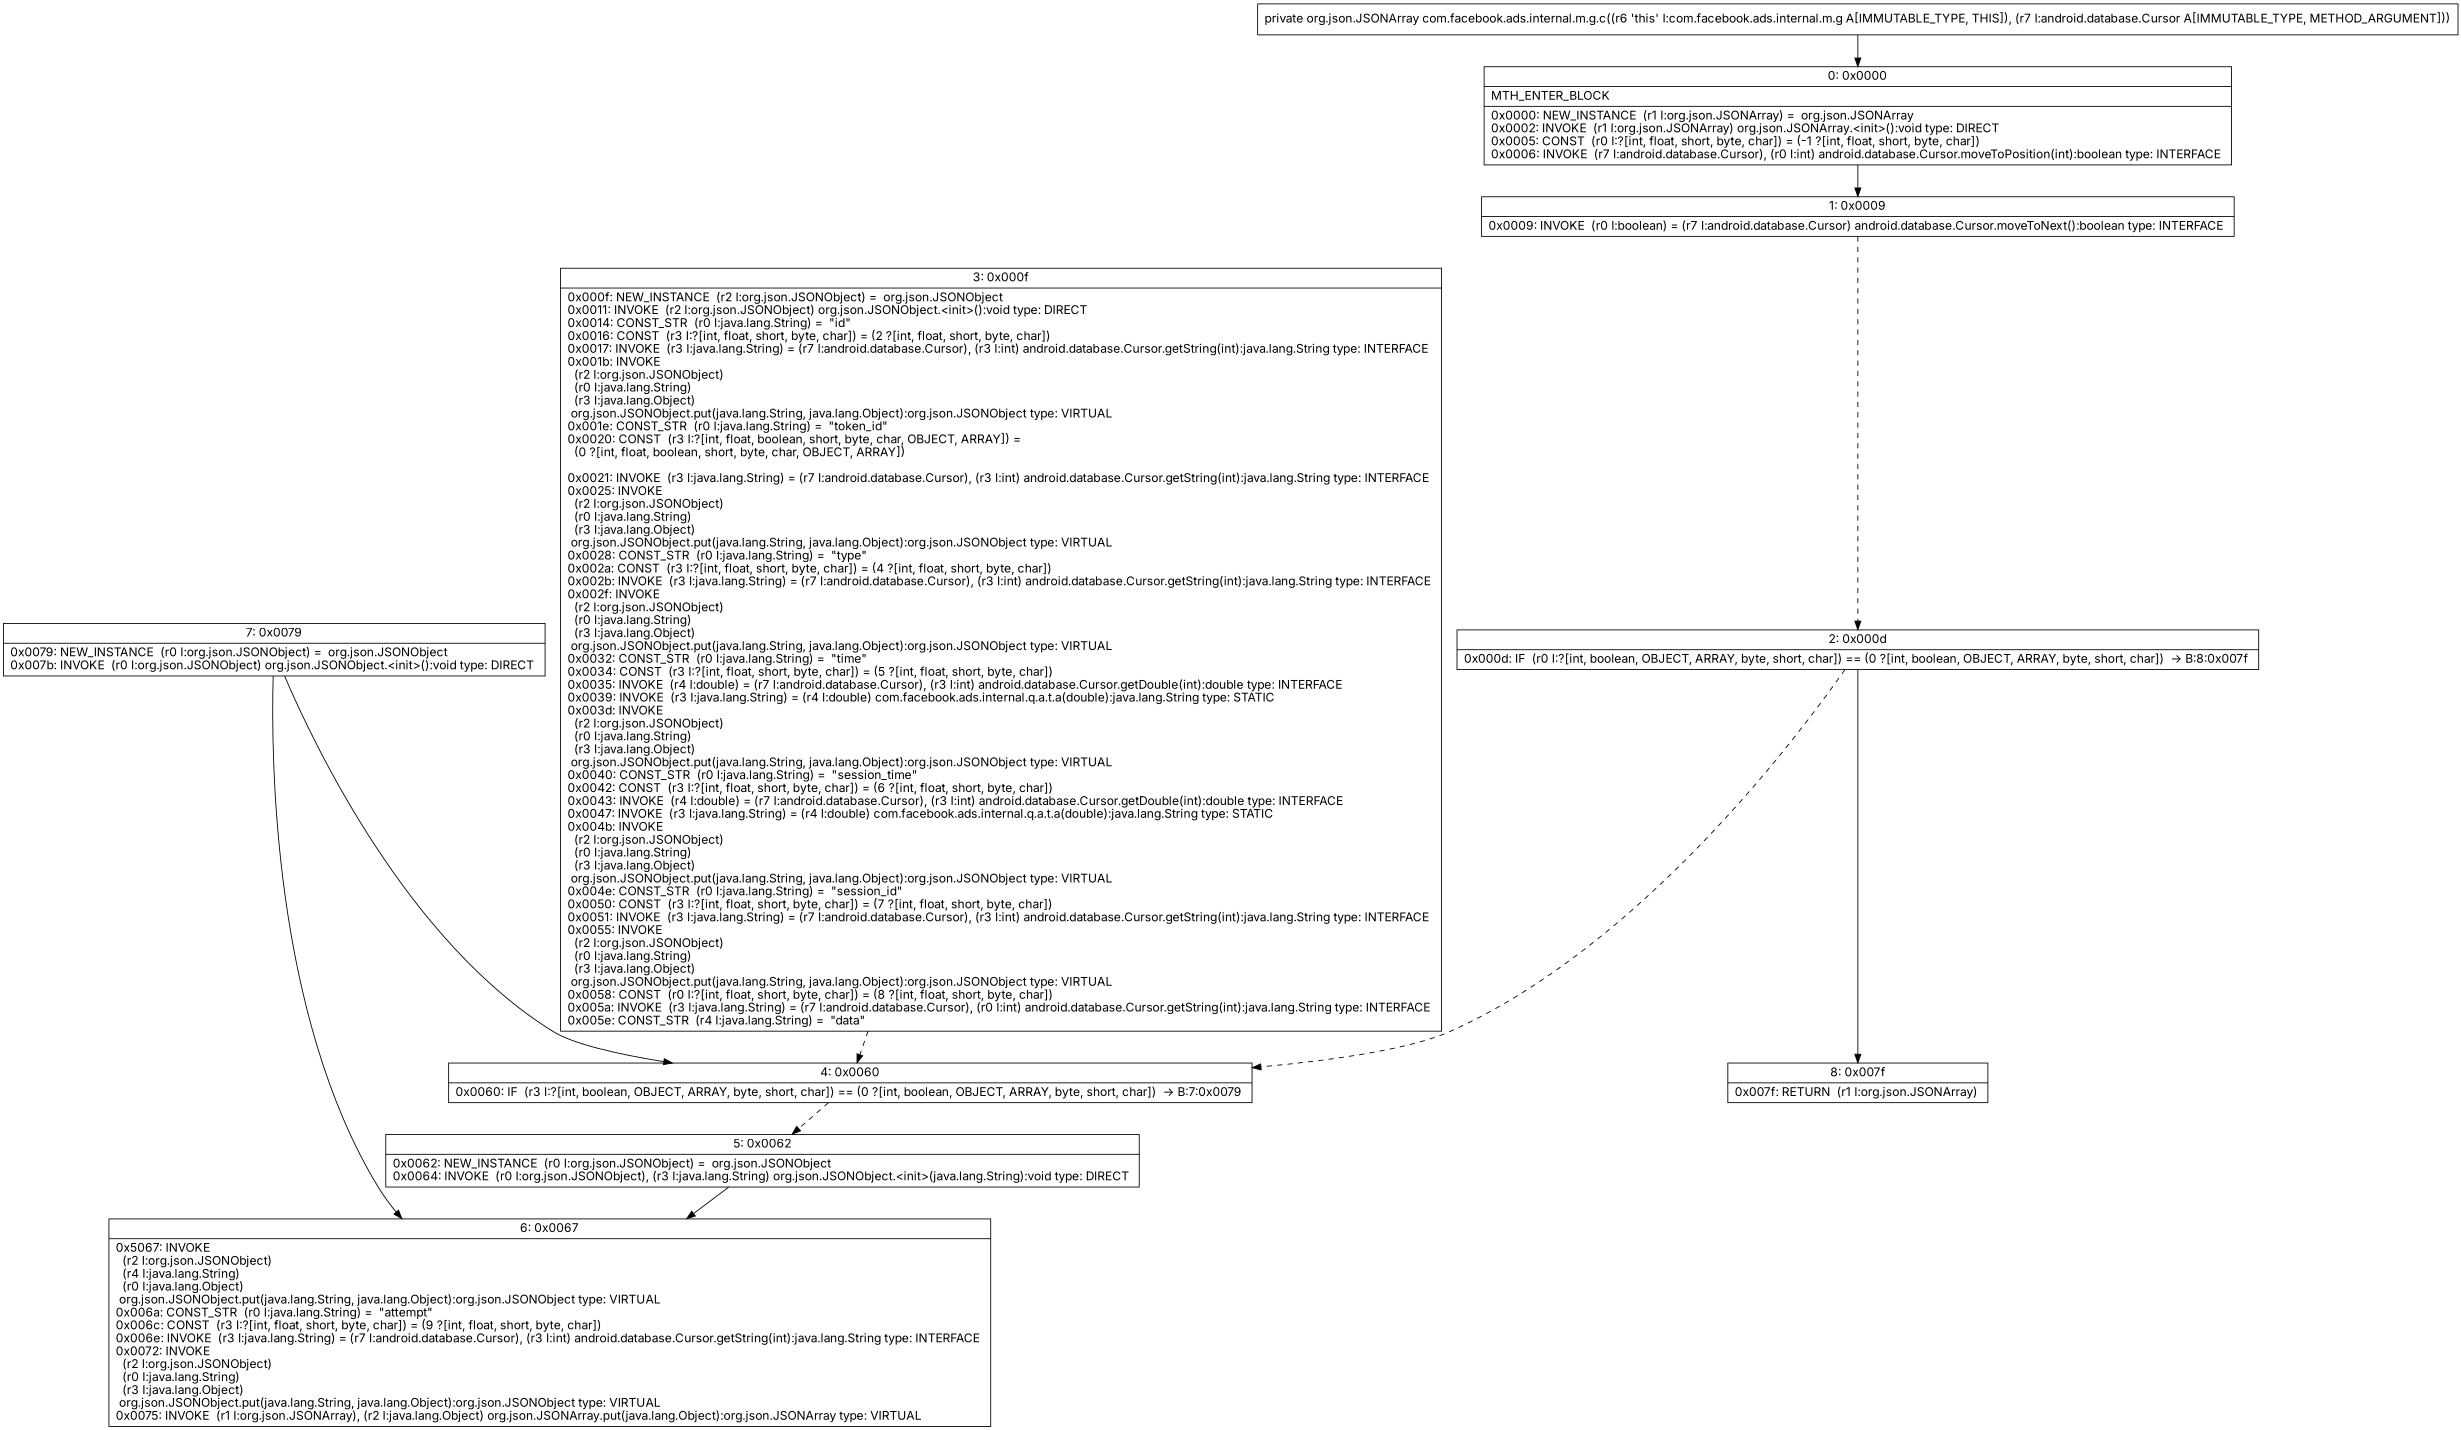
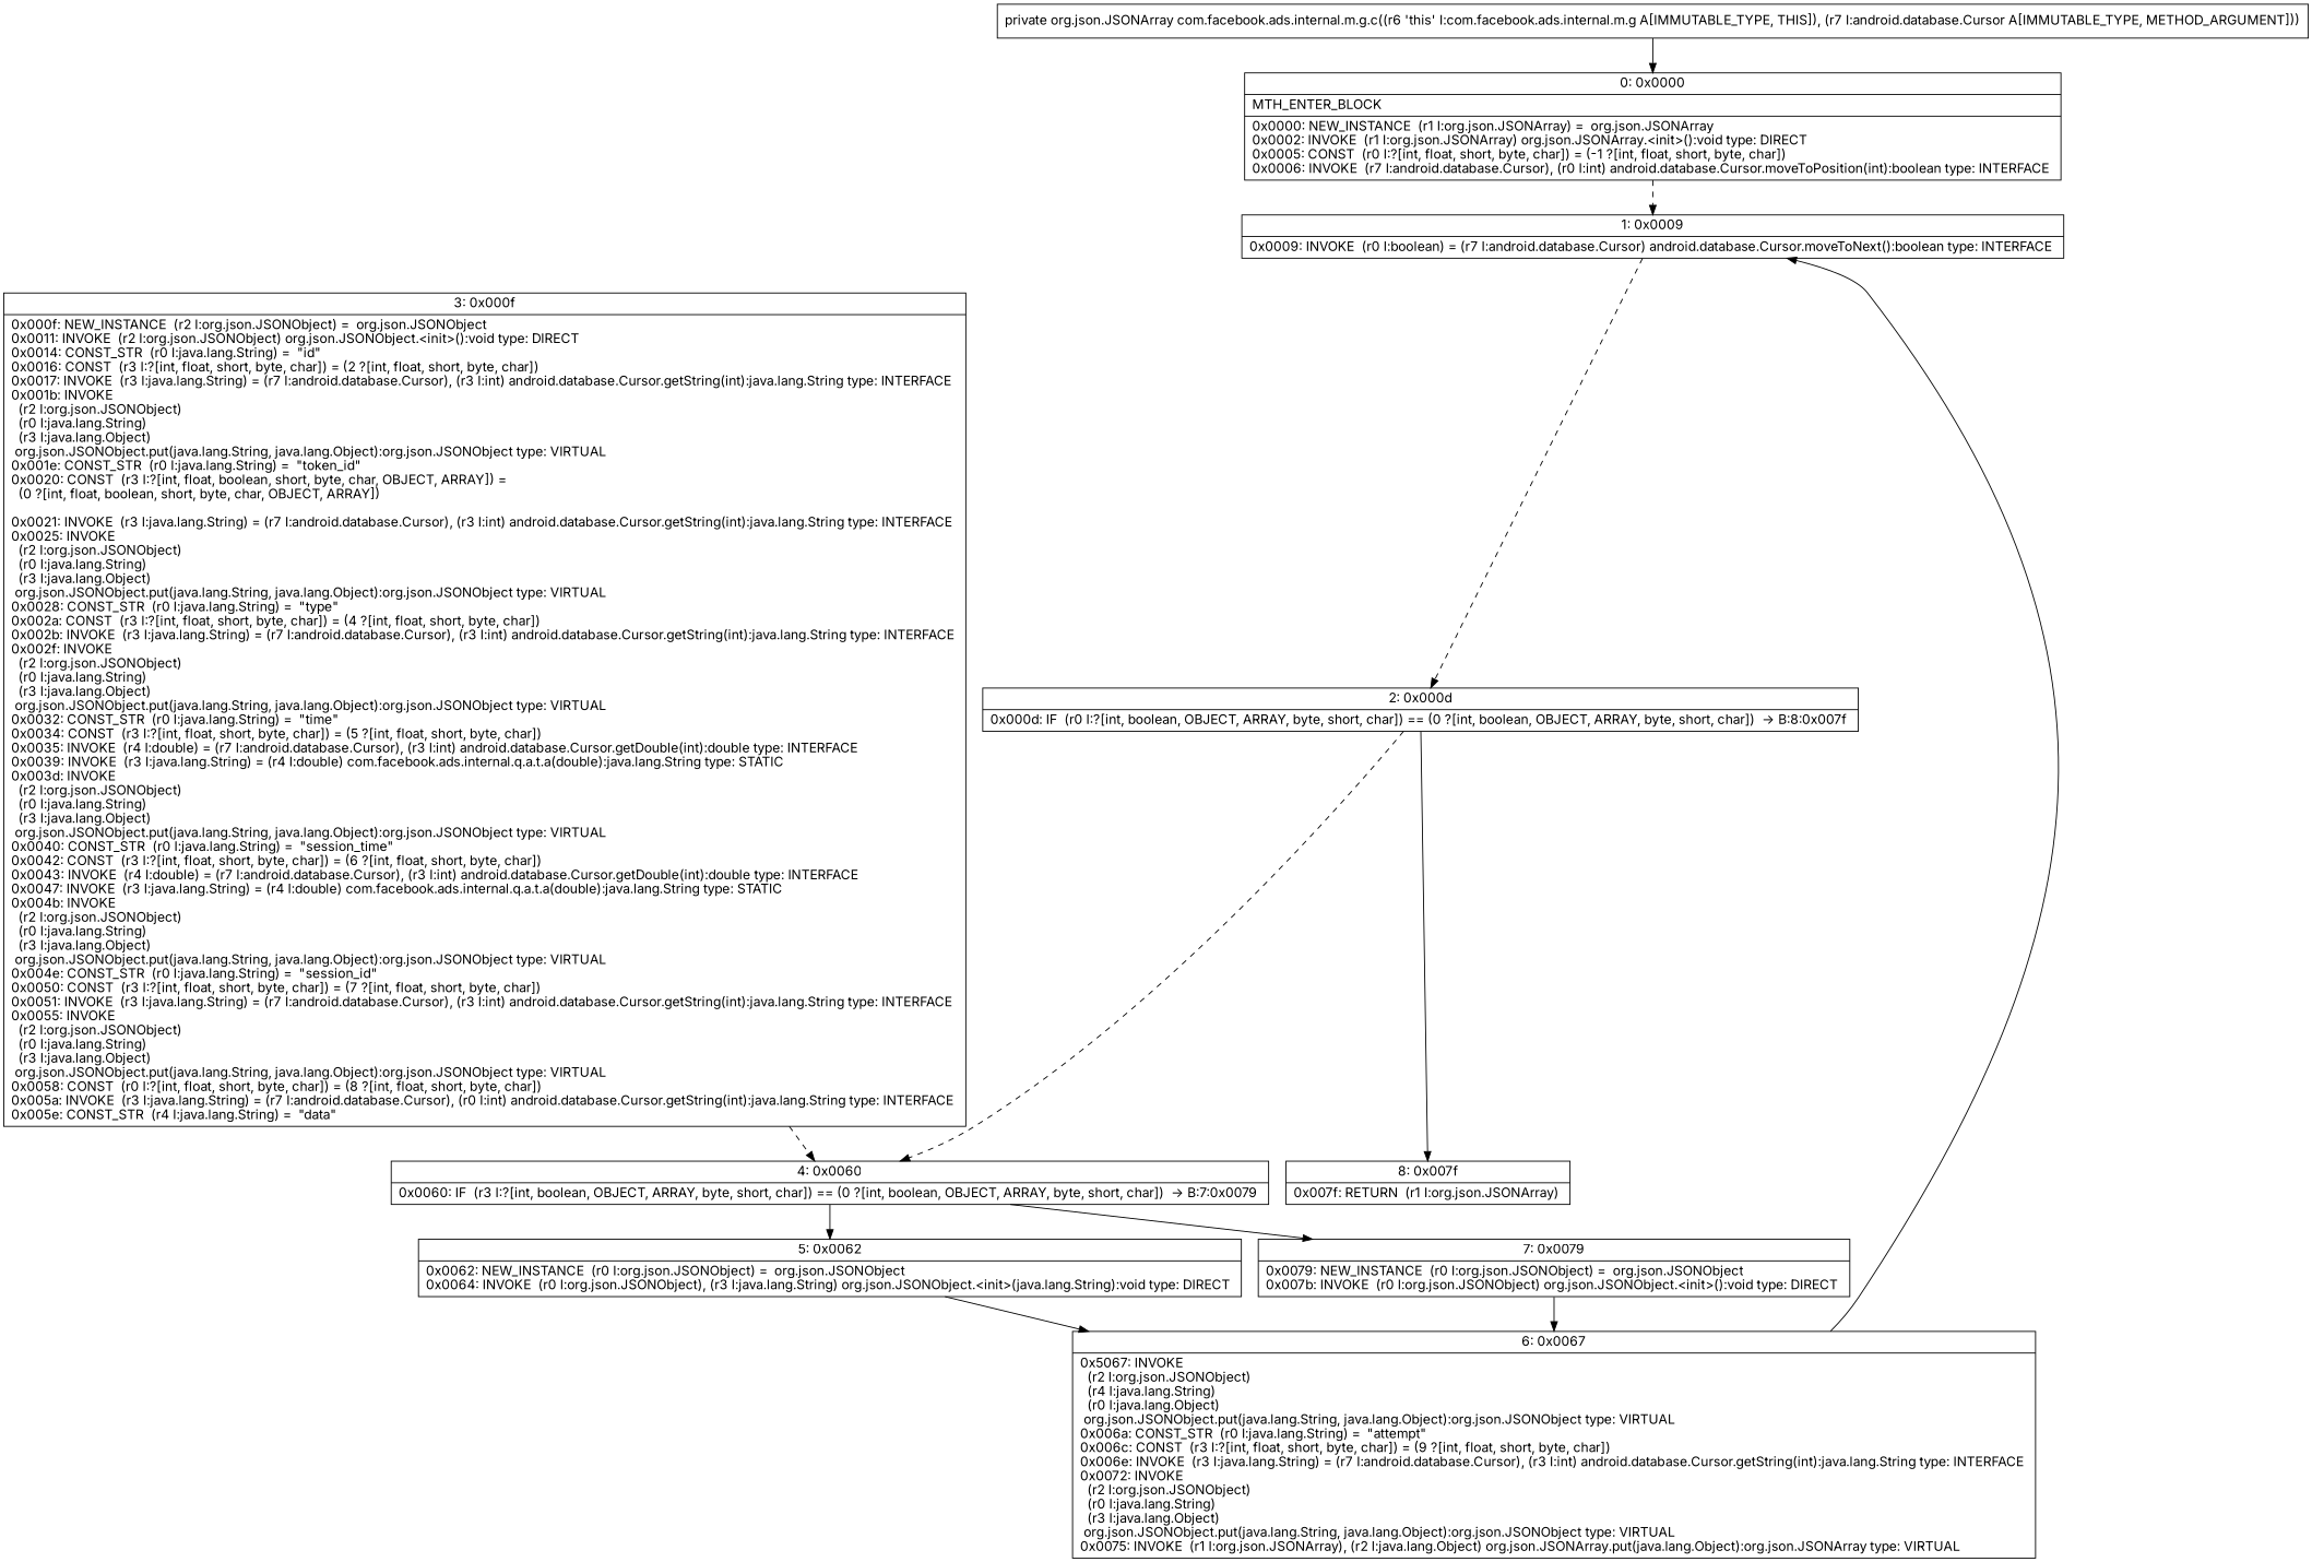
  digraph {
    fontname=Inter
    node [fontname=Inter shape=record]
    edge [fontname=Inter]
    n1 [label="{0\:\ 0x0000|MTH_ENTER_BLOCK\l|0x0000: NEW_INSTANCE  (r1 I:org.json.JSONArray) =  org.json.JSONArray \l0x0002: INVOKE  (r1 I:org.json.JSONArray) org.json.JSONArray.\<init\>():void type: DIRECT \l0x0005: CONST  (r0 I:?[int, float, short, byte, char]) = (\-1 ?[int, float, short, byte, char]) \l0x0006: INVOKE  (r7 I:android.database.Cursor), (r0 I:int) android.database.Cursor.moveToPosition(int):boolean type: INTERFACE \l}"]
    n2 [label="{1\:\ 0x0009|0x0009: INVOKE  (r0 I:boolean) = (r7 I:android.database.Cursor) android.database.Cursor.moveToNext():boolean type: INTERFACE \l}"]
    n3 [label="{2\:\ 0x000d|0x000d: IF  (r0 I:?[int, boolean, OBJECT, ARRAY, byte, short, char]) == (0 ?[int, boolean, OBJECT, ARRAY, byte, short, char])  \-\> B:8:0x007f \l}"]
    n4 [label="{8\:\ 0x007f|0x007f: RETURN  (r1 I:org.json.JSONArray) \l}"]
    n5 [label="{4\:\ 0x0060|0x0060: IF  (r3 I:?[int, boolean, OBJECT, ARRAY, byte, short, char]) == (0 ?[int, boolean, OBJECT, ARRAY, byte, short, char])  \-\> B:7:0x0079 \l}"]
    n6 [label="{3\:\ 0x000f|0x000f: NEW_INSTANCE  (r2 I:org.json.JSONObject) =  org.json.JSONObject \l0x0011: INVOKE  (r2 I:org.json.JSONObject) org.json.JSONObject.\<init\>():void type: DIRECT \l0x0014: CONST_STR  (r0 I:java.lang.String) =  \"id\" \l0x0016: CONST  (r3 I:?[int, float, short, byte, char]) = (2 ?[int, float, short, byte, char]) \l0x0017: INVOKE  (r3 I:java.lang.String) = (r7 I:android.database.Cursor), (r3 I:int) android.database.Cursor.getString(int):java.lang.String type: INTERFACE \l0x001b: INVOKE  \l  (r2 I:org.json.JSONObject)\l  (r0 I:java.lang.String)\l  (r3 I:java.lang.Object)\l org.json.JSONObject.put(java.lang.String, java.lang.Object):org.json.JSONObject type: VIRTUAL \l0x001e: CONST_STR  (r0 I:java.lang.String) =  \"token_id\" \l0x0020: CONST  (r3 I:?[int, float, boolean, short, byte, char, OBJECT, ARRAY]) = \l  (0 ?[int, float, boolean, short, byte, char, OBJECT, ARRAY])\l \l0x0021: INVOKE  (r3 I:java.lang.String) = (r7 I:android.database.Cursor), (r3 I:int) android.database.Cursor.getString(int):java.lang.String type: INTERFACE \l0x0025: INVOKE  \l  (r2 I:org.json.JSONObject)\l  (r0 I:java.lang.String)\l  (r3 I:java.lang.Object)\l org.json.JSONObject.put(java.lang.String, java.lang.Object):org.json.JSONObject type: VIRTUAL \l0x0028: CONST_STR  (r0 I:java.lang.String) =  \"type\" \l0x002a: CONST  (r3 I:?[int, float, short, byte, char]) = (4 ?[int, float, short, byte, char]) \l0x002b: INVOKE  (r3 I:java.lang.String) = (r7 I:android.database.Cursor), (r3 I:int) android.database.Cursor.getString(int):java.lang.String type: INTERFACE \l0x002f: INVOKE  \l  (r2 I:org.json.JSONObject)\l  (r0 I:java.lang.String)\l  (r3 I:java.lang.Object)\l org.json.JSONObject.put(java.lang.String, java.lang.Object):org.json.JSONObject type: VIRTUAL \l0x0032: CONST_STR  (r0 I:java.lang.String) =  \"time\" \l0x0034: CONST  (r3 I:?[int, float, short, byte, char]) = (5 ?[int, float, short, byte, char]) \l0x0035: INVOKE  (r4 I:double) = (r7 I:android.database.Cursor), (r3 I:int) android.database.Cursor.getDouble(int):double type: INTERFACE \l0x0039: INVOKE  (r3 I:java.lang.String) = (r4 I:double) com.facebook.ads.internal.q.a.t.a(double):java.lang.String type: STATIC \l0x003d: INVOKE  \l  (r2 I:org.json.JSONObject)\l  (r0 I:java.lang.String)\l  (r3 I:java.lang.Object)\l org.json.JSONObject.put(java.lang.String, java.lang.Object):org.json.JSONObject type: VIRTUAL \l0x0040: CONST_STR  (r0 I:java.lang.String) =  \"session_time\" \l0x0042: CONST  (r3 I:?[int, float, short, byte, char]) = (6 ?[int, float, short, byte, char]) \l0x0043: INVOKE  (r4 I:double) = (r7 I:android.database.Cursor), (r3 I:int) android.database.Cursor.getDouble(int):double type: INTERFACE \l0x0047: INVOKE  (r3 I:java.lang.String) = (r4 I:double) com.facebook.ads.internal.q.a.t.a(double):java.lang.String type: STATIC \l0x004b: INVOKE  \l  (r2 I:org.json.JSONObject)\l  (r0 I:java.lang.String)\l  (r3 I:java.lang.Object)\l org.json.JSONObject.put(java.lang.String, java.lang.Object):org.json.JSONObject type: VIRTUAL \l0x004e: CONST_STR  (r0 I:java.lang.String) =  \"session_id\" \l0x0050: CONST  (r3 I:?[int, float, short, byte, char]) = (7 ?[int, float, short, byte, char]) \l0x0051: INVOKE  (r3 I:java.lang.String) = (r7 I:android.database.Cursor), (r3 I:int) android.database.Cursor.getString(int):java.lang.String type: INTERFACE \l0x0055: INVOKE  \l  (r2 I:org.json.JSONObject)\l  (r0 I:java.lang.String)\l  (r3 I:java.lang.Object)\l org.json.JSONObject.put(java.lang.String, java.lang.Object):org.json.JSONObject type: VIRTUAL \l0x0058: CONST  (r0 I:?[int, float, short, byte, char]) = (8 ?[int, float, short, byte, char]) \l0x005a: INVOKE  (r3 I:java.lang.String) = (r7 I:android.database.Cursor), (r0 I:int) android.database.Cursor.getString(int):java.lang.String type: INTERFACE \l0x005e: CONST_STR  (r4 I:java.lang.String) =  \"data\" \l}"]
    n7 [label="{5\:\ 0x0062|0x0062: NEW_INSTANCE  (r0 I:org.json.JSONObject) =  org.json.JSONObject \l0x0064: INVOKE  (r0 I:org.json.JSONObject), (r3 I:java.lang.String) org.json.JSONObject.\<init\>(java.lang.String):void type: DIRECT \l}"]
    n8 [label="{7\:\ 0x0079|0x0079: NEW_INSTANCE  (r0 I:org.json.JSONObject) =  org.json.JSONObject \l0x007b: INVOKE  (r0 I:org.json.JSONObject) org.json.JSONObject.\<init\>():void type: DIRECT \l}"]
    n9 [label="{6\:\ 0x0067|0x5067: INVOKE  \l  (r2 I:org.json.JSONObject)\l  (r4 I:java.lang.String)\l  (r0 I:java.lang.Object)\l org.json.JSONObject.put(java.lang.String, java.lang.Object):org.json.JSONObject type: VIRTUAL \l0x006a: CONST_STR  (r0 I:java.lang.String) =  \"attempt\" \l0x006c: CONST  (r3 I:?[int, float, short, byte, char]) = (9 ?[int, float, short, byte, char]) \l0x006e: INVOKE  (r3 I:java.lang.String) = (r7 I:android.database.Cursor), (r3 I:int) android.database.Cursor.getString(int):java.lang.String type: INTERFACE \l0x0072: INVOKE  \l  (r2 I:org.json.JSONObject)\l  (r0 I:java.lang.String)\l  (r3 I:java.lang.Object)\l org.json.JSONObject.put(java.lang.String, java.lang.Object):org.json.JSONObject type: VIRTUAL \l0x0075: INVOKE  (r1 I:org.json.JSONArray), (r2 I:java.lang.Object) org.json.JSONArray.put(java.lang.Object):org.json.JSONArray type: VIRTUAL \l}"]
    n10 [label="{private org.json.JSONArray com.facebook.ads.internal.m.g.c((r6 'this' I:com.facebook.ads.internal.m.g A[IMMUTABLE_TYPE, THIS]), (r7 I:android.database.Cursor A[IMMUTABLE_TYPE, METHOD_ARGUMENT])) }"]
-   n1 -> n2
+   n1 -> n2 [style=dashed]
    n2 -> n3 [style=dashed]
    n3 -> n4
    n3 -> n5 [style=dashed]
-   n5 -> n7 [style=dashed]
-   n8 -> n5
+   n5 -> n7 [style=solid]
+   n5 -> n8
    n6 -> n5 [style=dashed]
    n7 -> n9
    n8 -> n9
+   n9 -> n2
    n10 -> n1
  }
